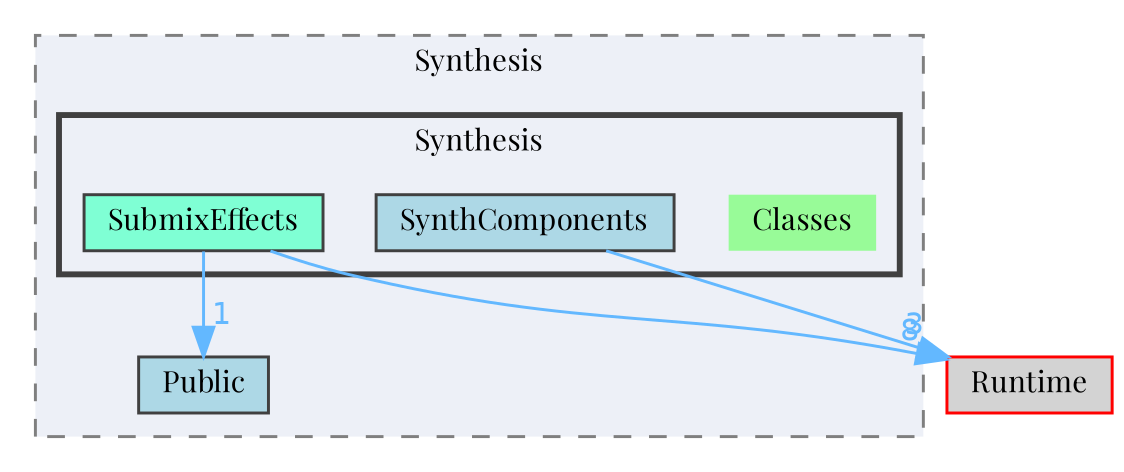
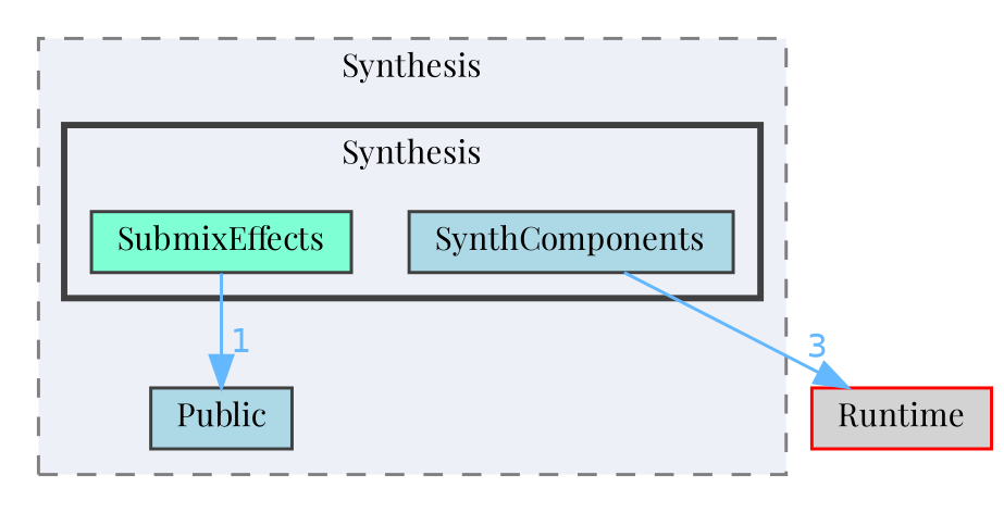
  digraph {
    compound=true
    fontname="Playfair Display"
    node [fillcolor=lightblue fontname="Playfair Display" fontsize=10 shape=box style=filled color=grey25]
    edge [color=steelblue1 fontcolor=steelblue1 fontname="Playfair Display" fontsize=10 labeldistance=1.5 labelfontname=Helvetica labelfontsize=10]
-   n1 [fillcolor=palegreen height=0.2 label=Classes shape=plaintext width=0.4 color=""]
    n2 [fillcolor=aquamarine height=0.2 label=SubmixEffects width=0.4]
    n3 [height=0.2 label=SynthComponents width=0.4]
    n4 [height=0.2 label=Public width=0.4]
    n5 [color=red fillcolor=lightgrey height=0.2 label=Runtime width=0.4]
    subgraph cluster_1 {
      bgcolor="#edf0f7"
      fontsize=10
      label=Synthesis
      pencolor=grey50
      style="filled,dashed"
      n4
      subgraph cluster_2 {
        bgcolor="#edf0f7"
        fontsize=10
        label=Synthesis
        pencolor=grey25
        style="filled,bold"
-       n1
        n2
        n3
      }
    }
    n2 -> n4 [headlabel=1]
-   n2 -> n5 [headlabel=8]
    n3 -> n5 [headlabel=3]
  }
